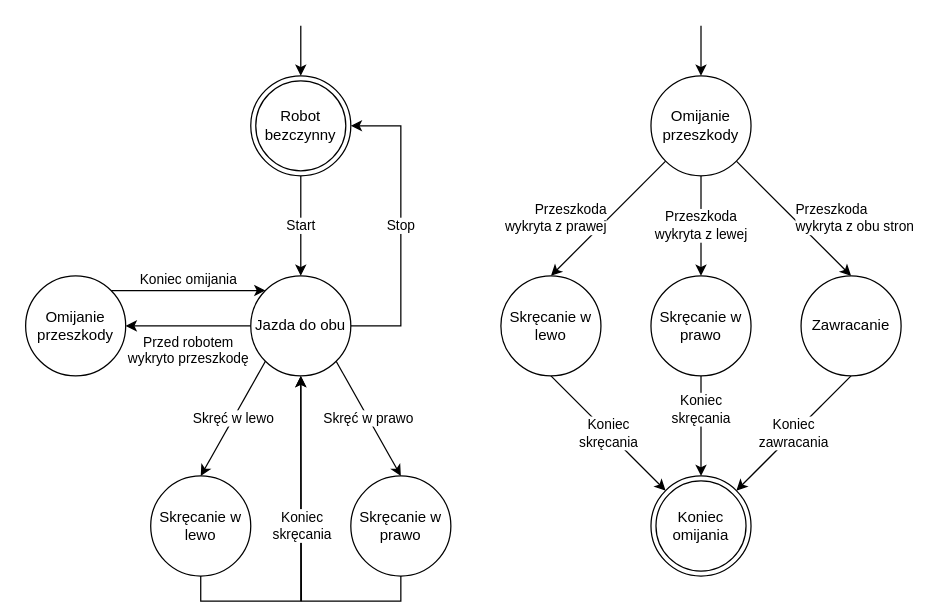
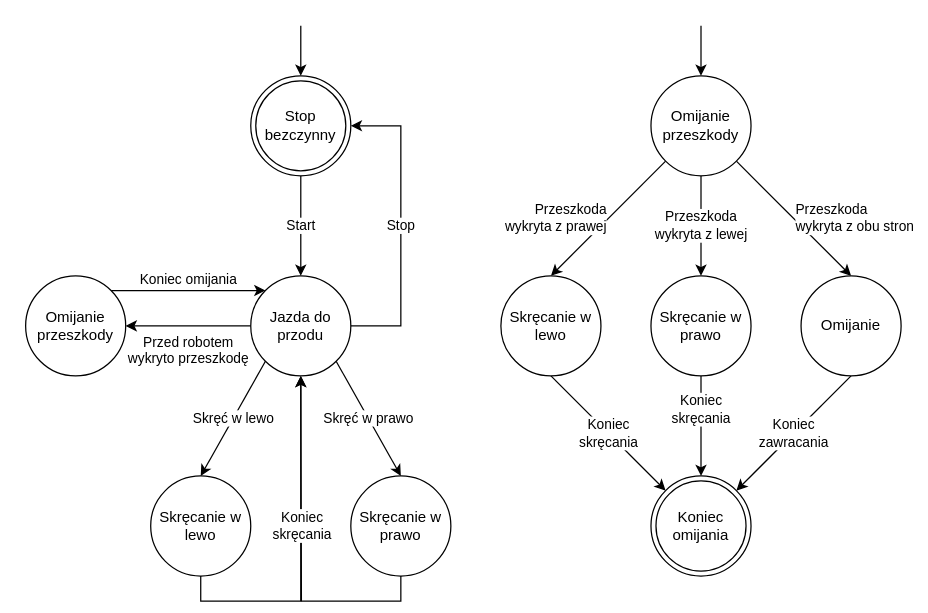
  <mxCell id="0" />
  <mxCell id="1" parent="0" />
  <mxCell id="2" value="Koniec omijania" style="edgeStyle=none;rounded=0;orthogonalLoop=1;jettySize=auto;html=1;exitX=1;exitY=0;exitDx=0;exitDy=0;entryX=0;entryY=0;entryDx=0;entryDy=0;labelPosition=center;verticalLabelPosition=top;align=center;verticalAlign=bottom;" edge="1" parent="1" source="3" target="8"><mxGeometry relative="1" as="geometry" /></mxCell>
  <mxCell id="3" value="Omijanie przeszkody" style="ellipse;whiteSpace=wrap;html=1;aspect=fixed;" vertex="1" parent="1"><mxGeometry x="20" y="220" width="80" height="80" as="geometry" /></mxCell>
  <mxCell id="4" value="&lt;div&gt;Przed robotem&lt;/div&gt;&lt;div&gt;wykryto przeszkodę&lt;/div&gt;" style="edgeStyle=orthogonalEdgeStyle;rounded=0;orthogonalLoop=1;jettySize=auto;html=1;exitX=0;exitY=0.5;exitDx=0;exitDy=0;entryX=1;entryY=0.5;entryDx=0;entryDy=0;labelPosition=center;verticalLabelPosition=bottom;align=center;verticalAlign=top;" edge="1" parent="1" source="8" target="3"><mxGeometry relative="1" as="geometry" /></mxCell>
  <mxCell id="5" value="Skręć w lewo" style="rounded=0;orthogonalLoop=1;jettySize=auto;html=1;exitX=0;exitY=1;exitDx=0;exitDy=0;entryX=0.5;entryY=0;entryDx=0;entryDy=0;" edge="1" parent="1" source="8" target="12"><mxGeometry relative="1" as="geometry" /></mxCell>
  <mxCell id="6" value="Skręć w prawo" style="rounded=0;orthogonalLoop=1;jettySize=auto;html=1;exitX=1;exitY=1;exitDx=0;exitDy=0;entryX=0.5;entryY=0;entryDx=0;entryDy=0;" edge="1" parent="1" source="8" target="15"><mxGeometry relative="1" as="geometry" /></mxCell>
  <mxCell id="7" value="Stop" style="edgeStyle=orthogonalEdgeStyle;rounded=0;orthogonalLoop=1;jettySize=auto;html=1;exitX=1;exitY=0.5;exitDx=0;exitDy=0;entryX=1;entryY=0.5;entryDx=0;entryDy=0;labelPosition=center;verticalLabelPosition=middle;align=center;verticalAlign=middle;" edge="1" parent="1" source="8" target="10"><mxGeometry relative="1" as="geometry"><Array as="points"><mxPoint x="320" y="260" /><mxPoint x="320" y="100" /></Array></mxGeometry></mxCell>
- <mxCell id="8" value="Jazda do obu" style="ellipse;whiteSpace=wrap;html=1;aspect=fixed;" vertex="1" parent="1"><mxGeometry x="200" y="220" width="80" height="80" as="geometry" /></mxCell>
+ <mxCell id="8" value="Jazda do przodu" style="ellipse;whiteSpace=wrap;html=1;aspect=fixed;" vertex="1" parent="1"><mxGeometry x="200" y="220" width="80" height="80" as="geometry" /></mxCell>
  <mxCell id="9" value="Start" style="edgeStyle=orthogonalEdgeStyle;rounded=0;orthogonalLoop=1;jettySize=auto;html=1;exitX=0.5;exitY=1;exitDx=0;exitDy=0;entryX=0.5;entryY=0;entryDx=0;entryDy=0;labelPosition=center;verticalLabelPosition=middle;align=center;verticalAlign=middle;" edge="1" parent="1" source="10" target="8"><mxGeometry relative="1" as="geometry" /></mxCell>
- <mxCell id="10" value="Robot bezczynny" style="ellipse;shape=doubleEllipse;whiteSpace=wrap;html=1;aspect=fixed;strokeColor=#000000;" vertex="1" parent="1"><mxGeometry x="200" y="60" width="80" height="80" as="geometry" /></mxCell>
+ <mxCell id="10" value="Stop bezczynny" style="ellipse;shape=doubleEllipse;whiteSpace=wrap;html=1;aspect=fixed;strokeColor=#000000;" vertex="1" parent="1"><mxGeometry x="200" y="60" width="80" height="80" as="geometry" /></mxCell>
  <mxCell id="11" style="edgeStyle=orthogonalEdgeStyle;rounded=0;orthogonalLoop=1;jettySize=auto;html=1;exitX=0.5;exitY=1;exitDx=0;exitDy=0;entryX=0.5;entryY=1;entryDx=0;entryDy=0;" edge="1" parent="1" source="12" target="8"><mxGeometry relative="1" as="geometry" /></mxCell>
  <mxCell id="12" value="Skręcanie w lewo" style="ellipse;whiteSpace=wrap;html=1;aspect=fixed;strokeColor=#000000;" vertex="1" parent="1"><mxGeometry x="120" y="380" width="80" height="80" as="geometry" /></mxCell>
  <mxCell id="13" style="edgeStyle=orthogonalEdgeStyle;rounded=0;orthogonalLoop=1;jettySize=auto;html=1;exitX=0.5;exitY=1;exitDx=0;exitDy=0;" edge="1" parent="1" source="15"><mxGeometry relative="1" as="geometry"><mxPoint x="240" y="300" as="targetPoint" /></mxGeometry></mxCell>
  <mxCell id="14" value="&lt;div&gt;Koniec&lt;/div&gt;&lt;div&gt;skręcania&lt;/div&gt;" style="edgeLabel;html=1;align=center;verticalAlign=middle;resizable=0;points=[];" vertex="1" connectable="0" parent="13"><mxGeometry x="0.129" y="-3" relative="1" as="geometry"><mxPoint x="-3" y="-2" as="offset" /></mxGeometry></mxCell>
  <mxCell id="15" value="Skręcanie w prawo" style="ellipse;whiteSpace=wrap;html=1;aspect=fixed;strokeColor=#000000;" vertex="1" parent="1"><mxGeometry x="280" y="380" width="80" height="80" as="geometry" /></mxCell>
  <mxCell id="16" style="edgeStyle=none;rounded=0;orthogonalLoop=1;jettySize=auto;html=1;entryX=0.5;entryY=0;entryDx=0;entryDy=0;" edge="1" parent="1" target="10"><mxGeometry relative="1" as="geometry"><mxPoint x="240" y="20" as="sourcePoint" /></mxGeometry></mxCell>
  <mxCell id="17" value="&lt;div&gt;Przeszkoda&lt;/div&gt;&lt;div&gt;wykryta z prawej&lt;br&gt;&lt;/div&gt;" style="edgeStyle=none;rounded=0;orthogonalLoop=1;jettySize=auto;html=1;exitX=0;exitY=1;exitDx=0;exitDy=0;entryX=0.5;entryY=0;entryDx=0;entryDy=0;labelPosition=left;verticalLabelPosition=middle;align=right;verticalAlign=middle;" edge="1" parent="1" source="20" target="26"><mxGeometry relative="1" as="geometry" /></mxCell>
  <mxCell id="18" value="&lt;div&gt;Przeszkoda&lt;/div&gt;&lt;div&gt;wykryta z lewej&lt;br&gt;&lt;/div&gt;" style="edgeStyle=none;rounded=0;orthogonalLoop=1;jettySize=auto;html=1;exitX=0.5;exitY=1;exitDx=0;exitDy=0;entryX=0.5;entryY=0;entryDx=0;entryDy=0;" edge="1" parent="1" source="20" target="24"><mxGeometry relative="1" as="geometry" /></mxCell>
  <mxCell id="19" value="&lt;div&gt;Przeszkoda&lt;/div&gt;&lt;div&gt;wykryta z obu stron&lt;br&gt;&lt;/div&gt;" style="edgeStyle=none;rounded=0;orthogonalLoop=1;jettySize=auto;html=1;exitX=1;exitY=1;exitDx=0;exitDy=0;entryX=0.5;entryY=0;entryDx=0;entryDy=0;labelPosition=right;verticalLabelPosition=middle;align=left;verticalAlign=middle;" edge="1" parent="1" source="20" target="28"><mxGeometry relative="1" as="geometry" /></mxCell>
  <mxCell id="20" value="Omijanie przeszkody" style="ellipse;whiteSpace=wrap;html=1;aspect=fixed;strokeColor=#000000;" vertex="1" parent="1"><mxGeometry x="520" y="60" width="80" height="80" as="geometry" /></mxCell>
  <mxCell id="21" style="edgeStyle=none;rounded=0;orthogonalLoop=1;jettySize=auto;html=1;entryX=0.5;entryY=0;entryDx=0;entryDy=0;" edge="1" parent="1" target="20"><mxGeometry relative="1" as="geometry"><mxPoint x="560" y="20" as="sourcePoint" /></mxGeometry></mxCell>
  <mxCell id="22" style="edgeStyle=none;rounded=0;orthogonalLoop=1;jettySize=auto;html=1;exitX=0.5;exitY=1;exitDx=0;exitDy=0;" edge="1" parent="1" source="24" target="29"><mxGeometry relative="1" as="geometry" /></mxCell>
  <mxCell id="23" value="&lt;div&gt;Koniec&lt;/div&gt;&lt;div&gt;skręcania&lt;/div&gt;" style="edgeLabel;html=1;align=center;verticalAlign=middle;resizable=0;points=[];" vertex="1" connectable="0" parent="22"><mxGeometry x="-0.35" y="-1" relative="1" as="geometry"><mxPoint as="offset" /></mxGeometry></mxCell>
  <mxCell id="24" value="Skręcanie w prawo" style="ellipse;whiteSpace=wrap;html=1;aspect=fixed;strokeColor=#000000;" vertex="1" parent="1"><mxGeometry x="520" y="220" width="80" height="80" as="geometry" /></mxCell>
  <mxCell id="25" value="&lt;div&gt;Koniec&lt;/div&gt;&lt;div&gt;skręcania&lt;/div&gt;" style="edgeStyle=none;rounded=0;orthogonalLoop=1;jettySize=auto;html=1;exitX=0.5;exitY=1;exitDx=0;exitDy=0;entryX=0;entryY=0;entryDx=0;entryDy=0;" edge="1" parent="1" source="26" target="29"><mxGeometry relative="1" as="geometry" /></mxCell>
  <mxCell id="26" value="Skręcanie w lewo" style="ellipse;whiteSpace=wrap;html=1;aspect=fixed;strokeColor=#000000;" vertex="1" parent="1"><mxGeometry x="400" y="220" width="80" height="80" as="geometry" /></mxCell>
  <mxCell id="27" value="&lt;div&gt;Koniec&lt;/div&gt;&lt;div&gt;zawracania&lt;/div&gt;" style="edgeStyle=none;rounded=0;orthogonalLoop=1;jettySize=auto;html=1;exitX=0.5;exitY=1;exitDx=0;exitDy=0;entryX=1;entryY=0;entryDx=0;entryDy=0;" edge="1" parent="1" source="28" target="29"><mxGeometry relative="1" as="geometry" /></mxCell>
- <mxCell id="28" value="Zawracanie" style="ellipse;whiteSpace=wrap;html=1;aspect=fixed;strokeColor=#000000;" vertex="1" parent="1"><mxGeometry x="640" y="220" width="80" height="80" as="geometry" /></mxCell>
+ <mxCell id="28" value="Omijanie" style="ellipse;whiteSpace=wrap;html=1;aspect=fixed;strokeColor=#000000;" vertex="1" parent="1"><mxGeometry x="640" y="220" width="80" height="80" as="geometry" /></mxCell>
  <mxCell id="29" value="Koniec omijania" style="ellipse;shape=doubleEllipse;whiteSpace=wrap;html=1;aspect=fixed;strokeColor=#000000;" vertex="1" parent="1"><mxGeometry x="520" y="380" width="80" height="80" as="geometry" /></mxCell>
